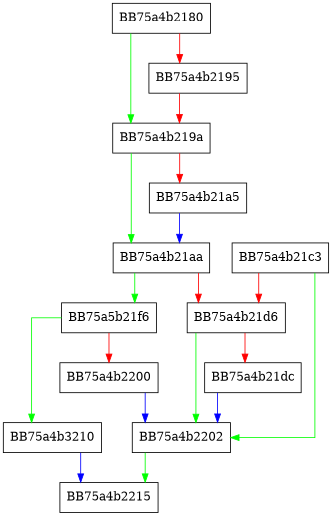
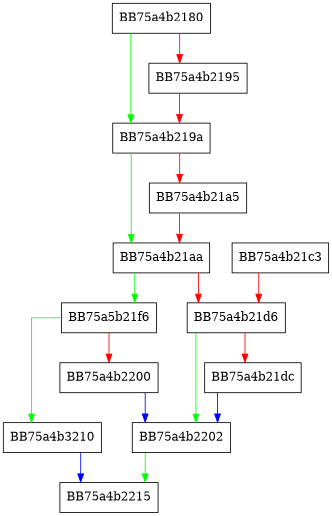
  digraph {
    splines=ortho
    node [shape=box]
    edge [color=red]
    BB75a4b2180
    BB75a4b219a
    BB75a4b2195
    BB75a4b21aa
    BB75a4b21a5
    n6 [label=BB75a5b21f6]
    BB75a4b21d6
    n8 [label=BB75a4b3210]
    BB75a4b2200
    BB75a4b21c3
    BB75a4b2202
    BB75a4b2215
    BB75a4b21dc
    BB75a4b2180 -> BB75a4b219a [color=green]
    BB75a4b2180 -> BB75a4b2195
    BB75a4b219a -> BB75a4b21aa [color=green]
    BB75a4b219a -> BB75a4b21a5
    BB75a4b2195 -> BB75a4b219a
    BB75a4b21aa -> n6 [color=green]
    BB75a4b21aa -> BB75a4b21d6
-   BB75a4b21a5 -> BB75a4b21aa [color=blue]
+   BB75a4b21a5 -> BB75a4b21aa
    n6 -> n8 [color=green]
    n6 -> BB75a4b2200
    BB75a4b21d6 -> BB75a4b2202 [color=green]
    BB75a4b21d6 -> BB75a4b21dc
    n8 -> BB75a4b2215 [color=blue]
    BB75a4b2200 -> BB75a4b2202 [color=blue]
    BB75a4b21c3 -> BB75a4b21d6
-   BB75a4b21c3 -> BB75a4b2202 [color=green]
    BB75a4b2202 -> BB75a4b2215 [color=green]
    BB75a4b21dc -> BB75a4b2202 [color=blue]
  }
